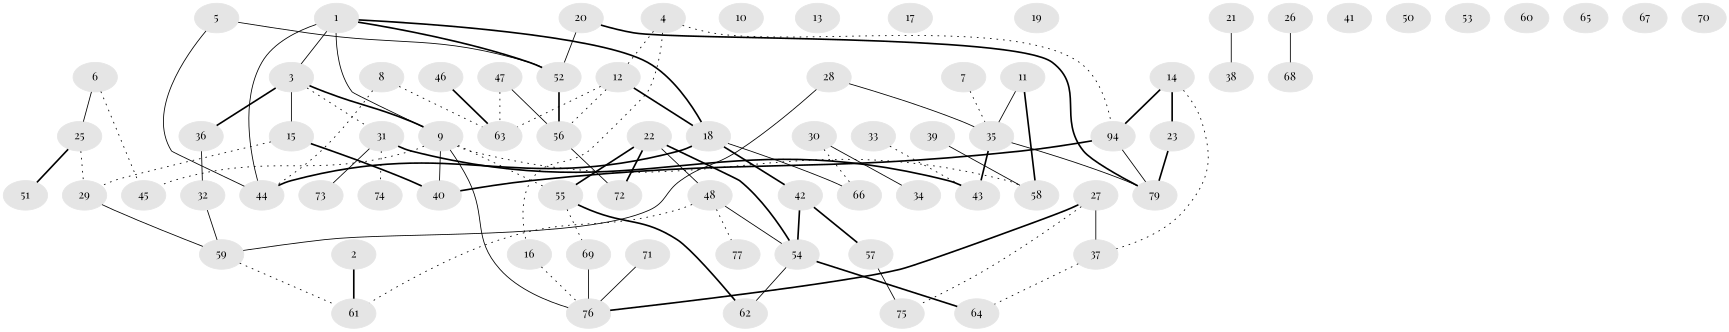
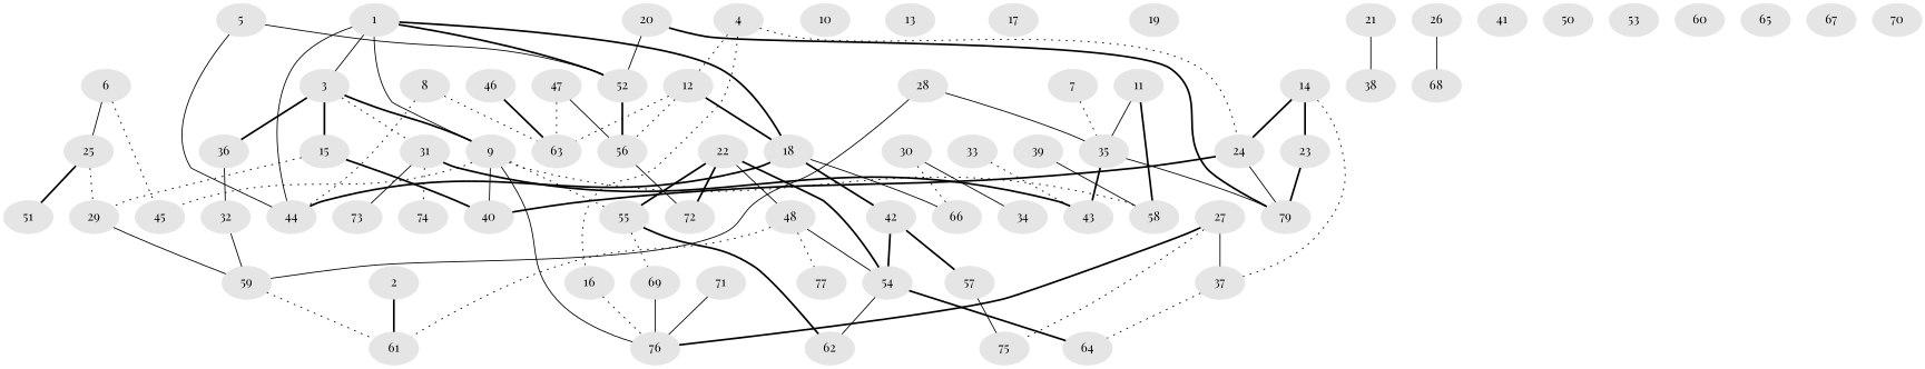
  graph {
    fontname="Playfair Display"
    node [color=gray90 fontname="Playfair Display" style=filled]
    edge [fontname="Playfair Display" style=solid]
    1
    3
    9
    18
    44
    52
    15
    31
    36
    45
    40
    55
    58
    76
    42
    66
    56
    2
    61
    29
    43
    73
    74
    32
    4
    12
    16
-   24 [label=94]
+   24
    63
    n30 [label=79]
    5
    6
    25
    51
    7
    35
    8
    62
    69
    10
    11
    72
    13
    14
    23
    37
    64
    59
    17
    54
    57
    19
    20
    21
    38
    22
    48
    77
    26
    68
    27
    75
    28
    30
    34
    33
    39
    41
    46
    47
    50
    53
    60
    65
    67
    70
    71
    1 -- 3
    1 -- 9
    1 -- 18 [style=bold]
    1 -- 44
    1 -- 52 [style=bold]
    3 -- 9 [style=bold]
-   3 -- 15
+   3 -- 15 [style=bold]
    3 -- 31 [style=dotted]
    3 -- 36 [style=bold]
    9 -- 45 [style=dotted]
    9 -- 40
    9 -- 55 [style=dotted]
    9 -- 58 [style=dotted]
    9 -- 76
    18 -- 44 [style=bold]
    18 -- 42 [style=bold]
    18 -- 66
    52 -- 56 [style=bold]
    15 -- 40 [style=bold]
    15 -- 29 [style=dotted]
    31 -- 43 [style=bold]
    31 -- 73
    31 -- 74 [style=dotted]
    36 -- 32
    55 -- 62 [style=bold]
    55 -- 69 [style=dotted]
    42 -- 54 [style=bold]
    42 -- 57 [style=bold]
    56 -- 72
    2 -- 61 [style=bold]
    29 -- 59
    32 -- 59
    4 -- 12 [style=dotted]
    4 -- 16 [style=dotted]
    4 -- 24 [style=dotted]
    12 -- 18 [style=bold]
    12 -- 56 [style=dotted]
    12 -- 63 [style=dotted]
    16 -- 76 [style=dotted]
    24 -- 40 [style=bold]
    24 -- n30
    5 -- 44
    5 -- 52
    6 -- 45 [style=dotted]
    6 -- 25
    25 -- 29 [style=dotted]
    25 -- 51 [style=bold]
    7 -- 35 [style=dotted]
    35 -- 43 [style=bold]
    35 -- n30
    8 -- 44 [style=dotted]
    8 -- 63 [style=dotted]
    69 -- 76
    11 -- 58 [style=bold]
    11 -- 35
    14 -- 24 [style=bold]
    14 -- 23 [style=bold]
    14 -- 37 [style=dotted]
    23 -- n30 [style=bold]
    37 -- 64 [style=dotted]
    59 -- 61 [style=dotted]
    54 -- 62
    54 -- 64 [style=bold]
    57 -- 75
    20 -- 52
    20 -- n30 [style=bold]
    21 -- 38
    22 -- 55 [style=bold]
    22 -- 72 [style=bold]
    22 -- 54 [style=bold]
    22 -- 48
    48 -- 61 [style=dotted]
    48 -- 54
    48 -- 77 [style=dotted]
    26 -- 68
    27 -- 76 [style=bold]
    27 -- 37
    27 -- 75 [style=dotted]
    28 -- 35
    28 -- 59
    30 -- 66 [style=dotted]
    30 -- 34
    33 -- 43 [style=dotted]
    39 -- 58
    46 -- 63 [style=bold]
    47 -- 56
    47 -- 63 [style=dotted]
    71 -- 76
  }
